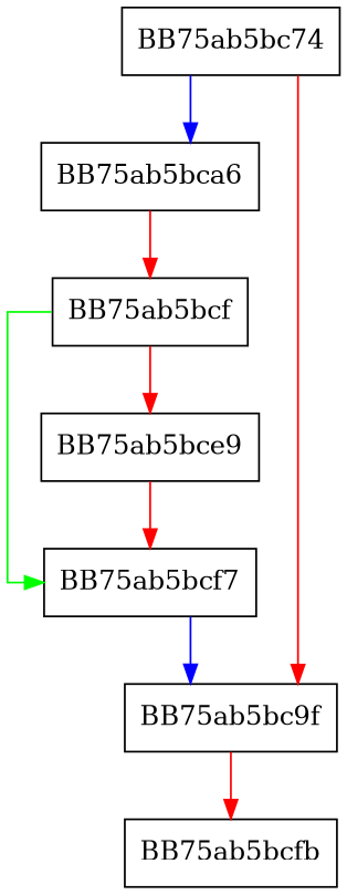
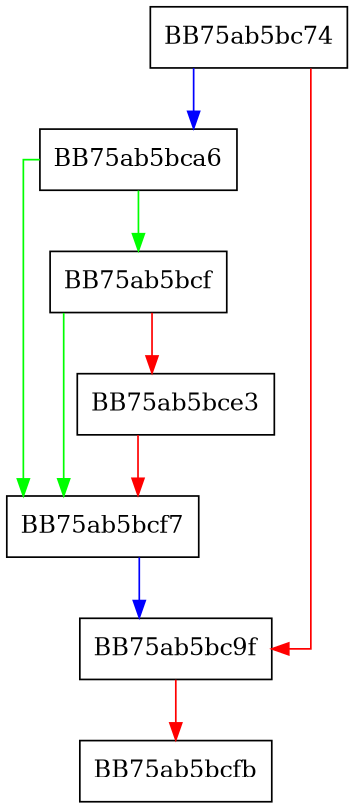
  digraph {
    splines=ortho
    node [shape=box]
    edge [color=red]
    BB75ab5bc74
    BB75ab5bca6
    BB75ab5bc9f
    BB75ab5bcf7
    n5 [label=BB75ab5bcf]
    BB75ab5bcfb
-   BB75ab5bce9
+   BB75ab5bce9 [label=BB75ab5bce3]
    BB75ab5bc74 -> BB75ab5bca6 [color=blue]
    BB75ab5bc74 -> BB75ab5bc9f
-   BB75ab5bca6 -> n5
+   BB75ab5bca6 -> BB75ab5bcf7 [color=green]
+   BB75ab5bca6 -> n5 [color=green]
    BB75ab5bc9f -> BB75ab5bcfb
    BB75ab5bcf7 -> BB75ab5bc9f [color=blue]
    n5 -> BB75ab5bcf7 [color=green]
    n5 -> BB75ab5bce9
    BB75ab5bce9 -> BB75ab5bcf7
  }
